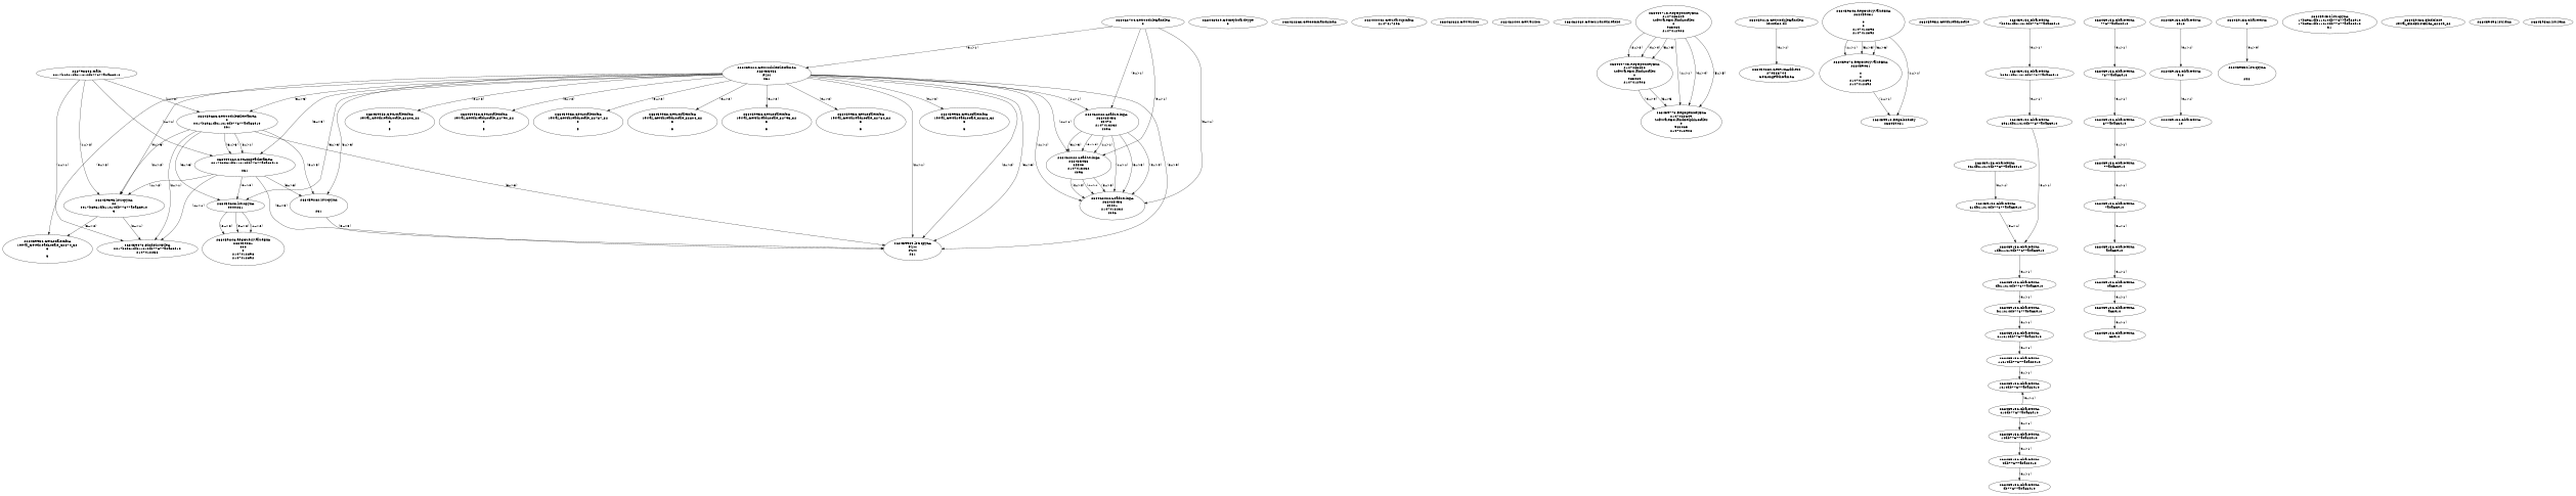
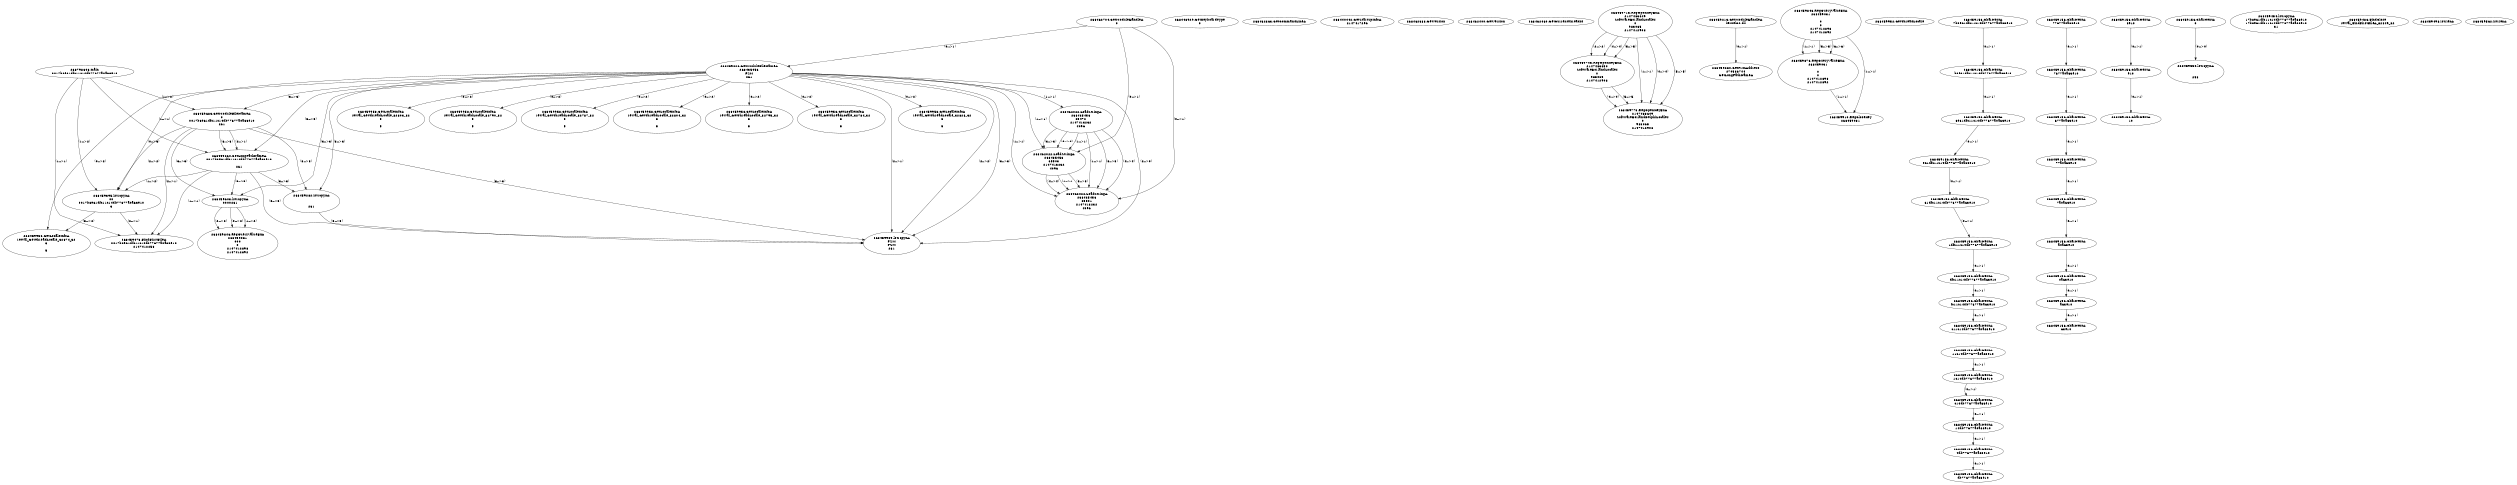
  digraph {
    n1 [label="268798648.main\n0017b8e61dfc11c14db77677a0a63e10"]
    n2 [label="268459683.GetModuleFileNameA\n0\n0017b8e61dfc11c14db77677a0a63e10\n261"]
    n3 [label="268459260.GetLongPathNameA\n0017b8e61dfc11c14db77677a0a63e10\n\n261"]
    n4 [label="268459395.lstrcpynA\n00\n0017b8e61dfc11c14db77677a0a63e10\n3"]
    n5 [label="268459473.FindFirstFileA\n0017b8e61dfc11c14db77677a0a63e10\n2147412258"]
    n6 [label="268459282.lstrcpynA\n\n\n261"]
    n7 [label="268459939.lstrcpynA\nPZM\nPZM\n261"]
    n8 [label="268459603.lstrcpynA\n0000261"]
    n9 [label="268459958.GetLocaleInfoA\nretval_GetThreadLocale_32874_32\n3\n\n5"]
    n10 [label="268462704.GetModuleHandleA\n0"]
    n11 [label="268459026.GetModuleFileNameA\n268435456\nPZM\n261"]
    n12 [label="268462022.LoadStringA\n268435456\n65472\n2147413232\n4096"]
    n13 [label="268462022.LoadStringA\n268435456\n65503\n2147413232\n4096"]
    n14 [label="268462022.LoadStringA\n268435456\n65501\n2147413232\n4096"]
    n15 [label="268459958.GetLocaleInfoA\nretval_GetThreadLocale_32803_32\n3\n\n5"]
    n16 [label="268459958.GetLocaleInfoA\nretval_GetThreadLocale_32790_32\n3\n\n5"]
    n17 [label="268459958.GetLocaleInfoA\nretval_GetThreadLocale_32787_32\n3\n\n5"]
    n18 [label="268459958.GetLocaleInfoA\nretval_GetThreadLocale_32804_32\n3\n\n5"]
    n19 [label="268459958.GetLocaleInfoA\nretval_GetThreadLocale_32795_32\n3\n\n5"]
    n20 [label="268459958.GetLocaleInfoA\nretval_GetThreadLocale_32784_32\n3\n\n5"]
    n21 [label="268459958.GetLocaleInfoA\nretval_GetThreadLocale_32828_32\n3\n\n5"]
    n22 [label="268448929.GetKeyboardType\n0"]
    n23 [label="268462363.GetCommandLineA\n"]
    n24 [label="268440442.GetStartupInfoA\n2147417296"]
    n25 [label="268462383.GetVersion\n"]
    n26 [label="268462400.GetVersion\n"]
    n27 [label="268462460.GetCurrentThreadId\n"]
    n28 [label="268459846.RegQueryValueExA\n268459031\n000\n0\n2147412898\n2147412892"]
    n29 [label="268459713.RegOpenKeyExA\n2147483649\nSoftware\Borland\Locales\n0\n983065\n2147412908"]
    n30 [label="268459743.RegOpenKeyExA\n2147483650\nSoftware\Borland\Locales\n0\n983065\n2147412908"]
    n31 [label="268459773.RegOpenKeyExA\n2147483649\nSoftware\Borland\Delphi\Locales\n0\n983065\n2147412908"]
    n32 [label="268459213.GetModuleHandleA\nkernel32.dll"]
    n33 [label="268459230.GetProcAddress\n270536744\nGetLongPathNameA"]
    n34 [label="268459846.RegQueryValueExA\n268459031\n\n0\n0\n2147412898\n2147412892"]
    n35 [label="268459876.RegQueryValueExA\n268459031\n\n0\n0\n2147412898\n2147412892"]
    n36 [label="268459910.RegCloseKey\n268459031"]
    n37 [label="268459952.GetThreadLocale\n"]
    n38 [label="268459156.CharNextA\n7b8e61dfc11c14db77677a0a63e10"]
    n39 [label="268459156.CharNextA\nb8e61dfc11c14db77677a0a63e10"]
    n40 [label="268459156.CharNextA\n8e61dfc11c14db77677a0a63e10"]
    n41 [label="268459156.CharNextA\ne61dfc11c14db77677a0a63e10"]
    n42 [label="268459156.CharNextA\n61dfc11c14db77677a0a63e10"]
    n43 [label="268459156.CharNextA\n1dfc11c14db77677a0a63e10"]
    n44 [label="268459156.CharNextA\ndfc11c14db77677a0a63e10"]
    n45 [label="268459156.CharNextA\nfc11c14db77677a0a63e10"]
    n46 [label="268459156.CharNextA\nc11c14db77677a0a63e10"]
    n47 [label="268459156.CharNextA\n11c14db77677a0a63e10"]
    n48 [label="268459156.CharNextA\n1c14db77677a0a63e10"]
    n49 [label="268459156.CharNextA\nc14db77677a0a63e10"]
    n50 [label="268459156.CharNextA\n14db77677a0a63e10"]
    n51 [label="268459156.CharNextA\n4db77677a0a63e10"]
    n52 [label="268459156.CharNextA\ndb77677a0a63e10"]
    n53 [label="268459156.CharNextA\n77677a0a63e10"]
    n54 [label="268459156.CharNextA\n7677a0a63e10"]
    n55 [label="268459156.CharNextA\n677a0a63e10"]
    n56 [label="268459156.CharNextA\n77a0a63e10"]
    n57 [label="268459156.CharNextA\n7a0a63e10"]
    n58 [label="268459156.CharNextA\na0a63e10"]
    n59 [label="268459156.CharNextA\n0a63e10"]
    n60 [label="268459156.CharNextA\na63e10"]
    n61 [label="268459156.CharNextA\n63e10"]
    n62 [label="268459156.CharNextA\n3e10"]
    n63 [label="268459156.CharNextA\ne10"]
    n64 [label="268459156.CharNextA\n10"]
    n65 [label="268459156.CharNextA\n0"]
    n66 [label="268459550.lstrcpynA\n\n\n258"]
    n67 [label="268459454.lstrcpynA\n17b8e61dfc11c14db77677a0a63e10\n17b8e61dfc11c14db77677a0a63e10\n31"]
    n68 [label="268459486.FindClose\nretval_FindFirstFileA_32849_32"]
    n69 [label="268459498.lstrlenA\n"]
    n70 [label="268459562.lstrlenA\n"]
    n1 -> n2 [label="(1-->2)"]
    n1 -> n3 [label="(1-->1)"]
    n1 -> n4 [label="(1-->2)"]
    n1 -> n5 [label="(1-->1)"]
    n2 -> n3 [label="(2-->1)"]
    n2 -> n3 [label="(3-->3)"]
    n2 -> n4 [label="(2-->2)"]
    n2 -> n5 [label="(2-->1)"]
    n2 -> n6 [label="(3-->3)"]
    n2 -> n7 [label="(3-->3)"]
    n2 -> n8 [label="(3-->3)"]
    n3 -> n4 [label="(1-->2)"]
    n3 -> n5 [label="(1-->1)"]
    n3 -> n6 [label="(3-->3)"]
    n3 -> n7 [label="(3-->3)"]
    n3 -> n8 [label="(3-->3)"]
    n4 -> n5 [label="(2-->1)"]
    n4 -> n9 [label="(3-->2)"]
    n6 -> n7 [label="(3-->3)"]
    n8 -> n28 [label="(1-->2)"]
    n8 -> n28 [label="(2-->2)"]
    n8 -> n28 [label="(0-->2)"]
    n10 -> n11 [label="(0-->1)"]
-   n10 -> n12 [label="(0-->1)"]
    n10 -> n13 [label="(0-->1)"]
    n10 -> n14 [label="(0-->1)"]
    n11 -> n2 [label="(3-->3)"]
    n11 -> n3 [label="(3-->3)"]
    n11 -> n4 [label="(0-->3)"]
    n11 -> n6 [label="(3-->3)"]
    n11 -> n7 [label="(2-->1)"]
    n11 -> n7 [label="(2-->2)"]
    n11 -> n7 [label="(3-->3)"]
    n11 -> n7 [label="(2-->0)"]
    n11 -> n8 [label="(3-->3)"]
    n11 -> n9 [label="(0-->2)"]
    n11 -> n12 [label="(1-->1)"]
    n11 -> n13 [label="(1-->1)"]
    n11 -> n14 [label="(1-->1)"]
    n11 -> n15 [label="(0-->2)"]
    n11 -> n16 [label="(0-->2)"]
    n11 -> n17 [label="(0-->2)"]
    n11 -> n18 [label="(0-->2)"]
    n11 -> n19 [label="(0-->2)"]
    n11 -> n20 [label="(0-->2)"]
    n11 -> n21 [label="(0-->2)"]
    n12 -> n13 [label="(1-->1)"]
    n12 -> n13 [label="(3-->3)"]
    n12 -> n13 [label="(4-->4)"]
    n12 -> n14 [label="(1-->1)"]
    n12 -> n14 [label="(3-->3)"]
    n12 -> n14 [label="(4-->4)"]
    n13 -> n14 [label="(1-->1)"]
    n13 -> n14 [label="(3-->3)"]
    n13 -> n14 [label="(4-->4)"]
    n29 -> n30 [label="(2-->2)"]
    n29 -> n30 [label="(4-->4)"]
    n29 -> n30 [label="(5-->5)"]
    n29 -> n31 [label="(1-->1)"]
    n29 -> n31 [label="(4-->4)"]
    n29 -> n31 [label="(5-->5)"]
    n30 -> n31 [label="(4-->4)"]
    n30 -> n31 [label="(5-->5)"]
    n32 -> n33 [label="(0-->1)"]
    n34 -> n35 [label="(1-->1)"]
    n34 -> n35 [label="(5-->5)"]
    n34 -> n35 [label="(6-->6)"]
    n34 -> n36 [label="(1-->1)"]
    n35 -> n36 [label="(1-->1)"]
    n38 -> n39 [label="(0-->1)"]
    n39 -> n40 [label="(0-->1)"]
-   n40 -> n43 [label="(0-->1)"]
+   n40 -> n41 [label="(0-->1)"]
    n41 -> n42 [label="(0-->1)"]
    n42 -> n43 [label="(0-->1)"]
    n43 -> n44 [label="(0-->1)"]
    n44 -> n45 [label="(0-->1)"]
    n45 -> n46 [label="(0-->1)"]
-   n46 -> n47 [label="(0-->1)"]
    n47 -> n48 [label="(0-->1)"]
-   n49 -> n48 [label="(0-->1)"]
+   n48 -> n49 [label="(0-->1)"]
    n49 -> n50 [label="(0-->1)"]
    n50 -> n51 [label="(0-->1)"]
    n51 -> n52 [label="(0-->1)"]
    n53 -> n54 [label="(0-->1)"]
    n54 -> n55 [label="(0-->1)"]
    n55 -> n56 [label="(0-->1)"]
    n56 -> n57 [label="(0-->1)"]
    n57 -> n58 [label="(0-->1)"]
    n58 -> n59 [label="(0-->1)"]
    n59 -> n60 [label="(0-->1)"]
    n60 -> n61 [label="(0-->1)"]
    n62 -> n63 [label="(0-->1)"]
    n63 -> n64 [label="(0-->1)"]
    n65 -> n66 [label="(0-->0)"]
  }
